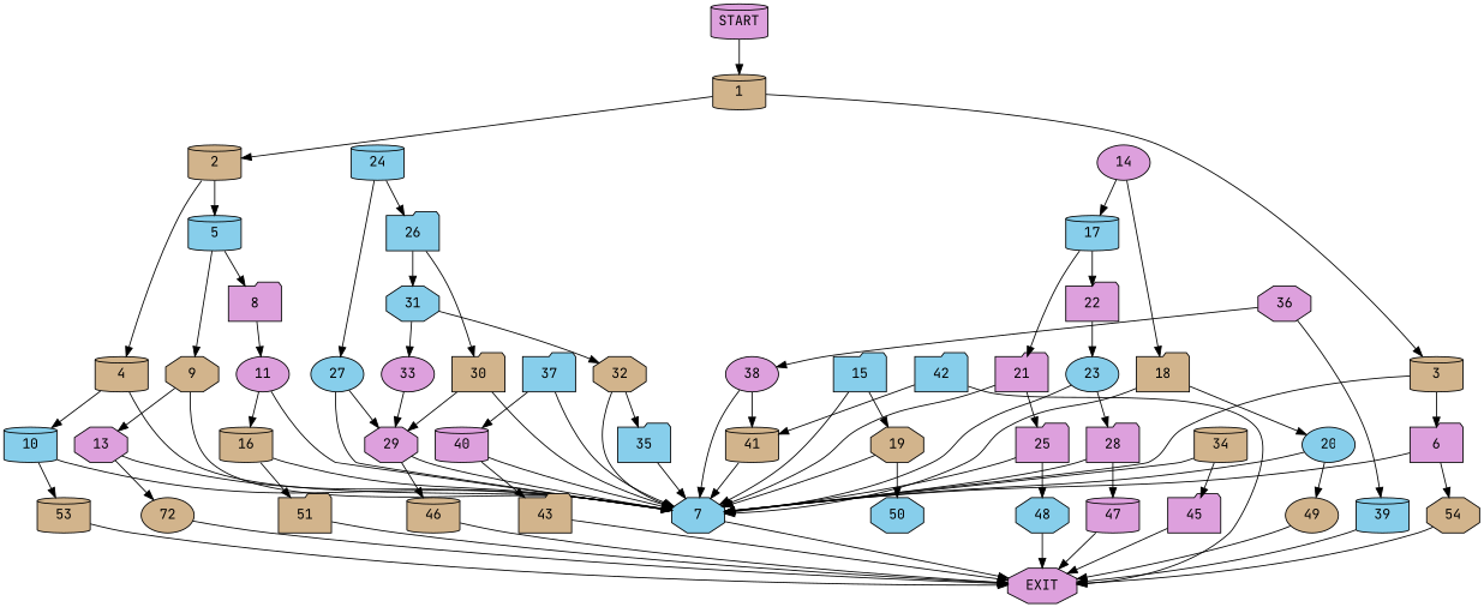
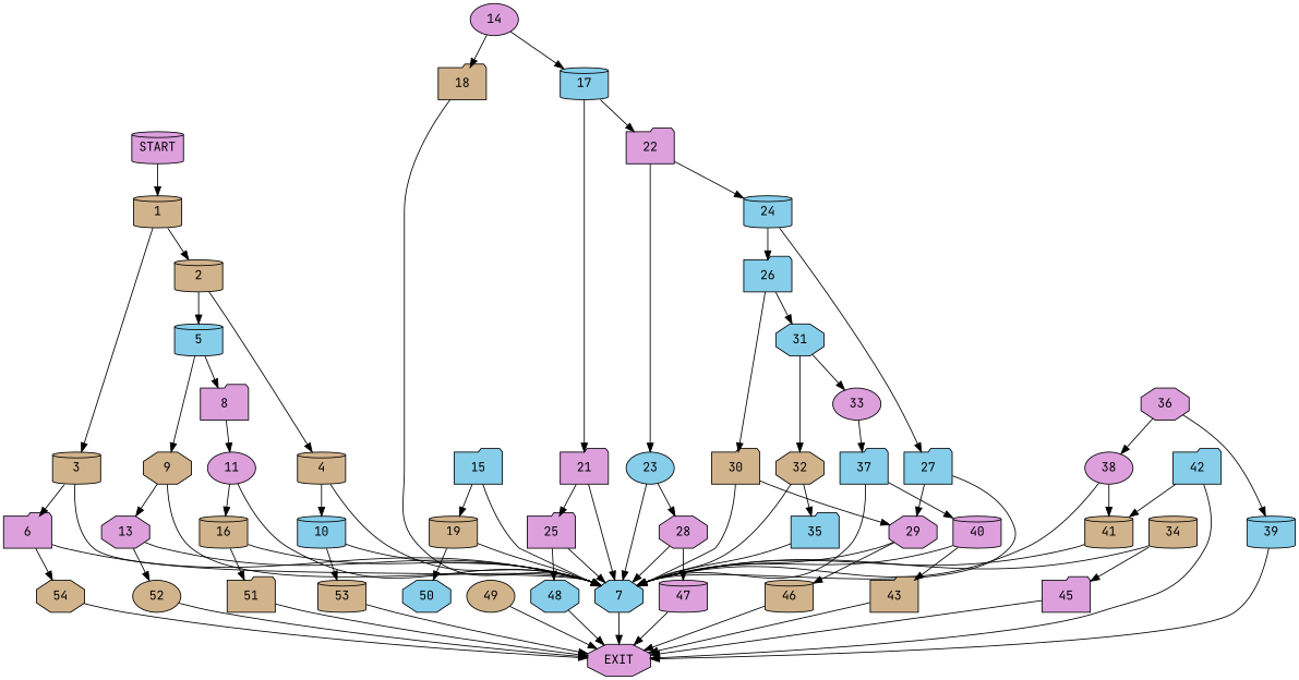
  digraph {
    fontname="JetBrains Mono"
    node [fillcolor=tan fontname="JetBrains Mono" shape=cylinder style=filled]
    edge [fontname="JetBrains Mono"]
    n1 [fillcolor=plum label=START]
    1
    2
    3
    n5 [fillcolor=plum label=EXIT shape=octagon]
    4
    5 [fillcolor=skyblue]
    6 [fillcolor=plum shape=folder]
    7 [fillcolor=skyblue shape=octagon]
    10 [fillcolor=skyblue]
    8 [fillcolor=plum shape=folder]
    9 [shape=octagon]
    54 [shape=octagon]
    53
    11 [fillcolor=plum shape=ellipse]
    13 [fillcolor=plum shape=octagon]
    16
-   52 [shape=ellipse label=72]
+   52 [shape=ellipse]
    51 [shape=folder]
    14 [fillcolor=plum shape=ellipse]
    17 [fillcolor=skyblue]
    18 [shape=folder]
    15 [fillcolor=skyblue shape=folder]
-   19 [shape=octagon]
+   19
    21 [fillcolor=plum shape=folder]
    22 [fillcolor=plum shape=folder]
-   20 [fillcolor=skyblue shape=ellipse]
    50 [fillcolor=skyblue shape=octagon]
    25 [fillcolor=plum shape=folder]
    23 [fillcolor=skyblue shape=ellipse]
    24 [fillcolor=skyblue]
    49 [shape=ellipse]
    48 [fillcolor=skyblue shape=octagon]
-   28 [fillcolor=plum shape=folder]
+   28 [fillcolor=plum shape=octagon]
    26 [fillcolor=skyblue shape=folder]
-   27 [fillcolor=skyblue shape=ellipse]
+   27 [fillcolor=skyblue shape=folder]
    47 [fillcolor=plum]
    30 [shape=folder]
    31 [fillcolor=skyblue shape=octagon]
    29 [fillcolor=plum shape=octagon]
    32 [shape=octagon]
    33 [fillcolor=plum shape=ellipse]
    46
    34
    45 [fillcolor=plum shape=folder]
    35 [fillcolor=skyblue shape=folder]
    37 [fillcolor=skyblue shape=folder]
    36 [fillcolor=plum shape=octagon]
    38 [fillcolor=plum shape=ellipse]
    39 [fillcolor=skyblue]
    40 [fillcolor=plum]
    41
    43 [shape=folder]
    42 [fillcolor=skyblue shape=folder]
    n1 -> 1
    1 -> 2
    1 -> 3
    2 -> 4
    2 -> 5
    3 -> 6
    3 -> 7
    4 -> 7
    4 -> 10
    5 -> 8
    5 -> 9
    6 -> 7
    6 -> 54
    7 -> n5
    10 -> 7
    10 -> 53
    8 -> 11
    9 -> 7
    9 -> 13
    54 -> n5
    53 -> n5
    11 -> 7
    11 -> 16
    13 -> 7
    13 -> 52
    16 -> 7
    16 -> 51
    52 -> n5
    51 -> n5
    14 -> 17
    14 -> 18
    17 -> 21
    17 -> 22
    18 -> 7
-   18 -> 20
    15 -> 7
    15 -> 19
    19 -> 7
    19 -> 50
    21 -> 7
    21 -> 25
    22 -> 23
-   20 -> 7
-   20 -> 49
+   22 -> 24
    25 -> 7
    25 -> 48
    23 -> 7
    23 -> 28
    24 -> 26
    24 -> 27
    49 -> n5
    48 -> n5
    28 -> 7
    28 -> 47
    26 -> 30
    26 -> 31
    27 -> 7
    27 -> 29
    47 -> n5
    30 -> 7
    30 -> 29
    31 -> 32
    31 -> 33
    29 -> 7
    29 -> 46
    32 -> 7
    32 -> 35
-   33 -> 29
+   33 -> 37
    46 -> n5
    34 -> 7
    34 -> 45
    45 -> n5
    35 -> 7
    37 -> 7
    37 -> 40
    36 -> 38
    36 -> 39
    38 -> 7
    38 -> 41
    39 -> n5
    40 -> 7
    40 -> 43
    41 -> 7
    43 -> n5
    42 -> n5
    42 -> 41
  }
